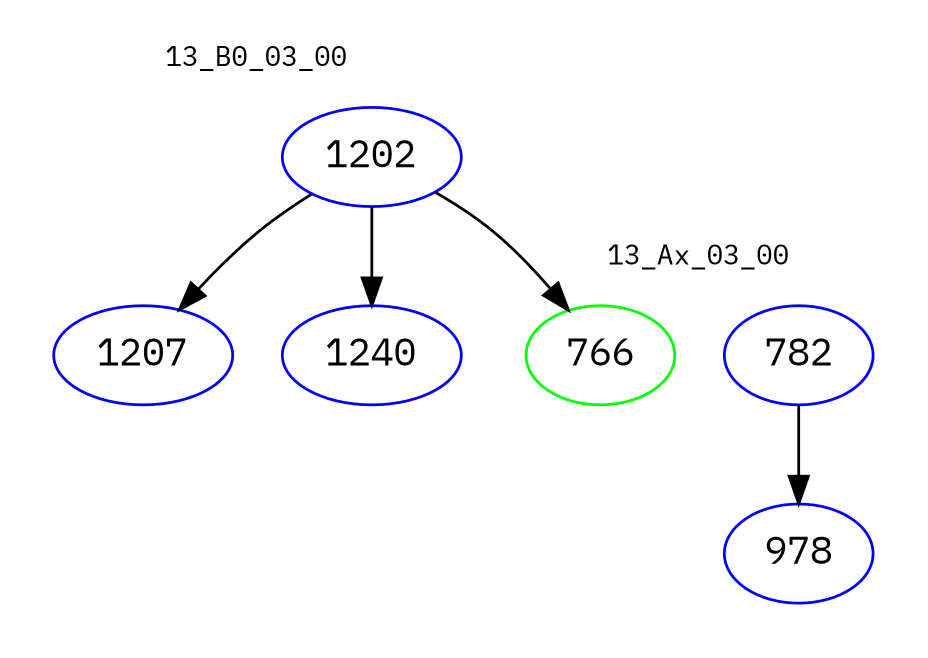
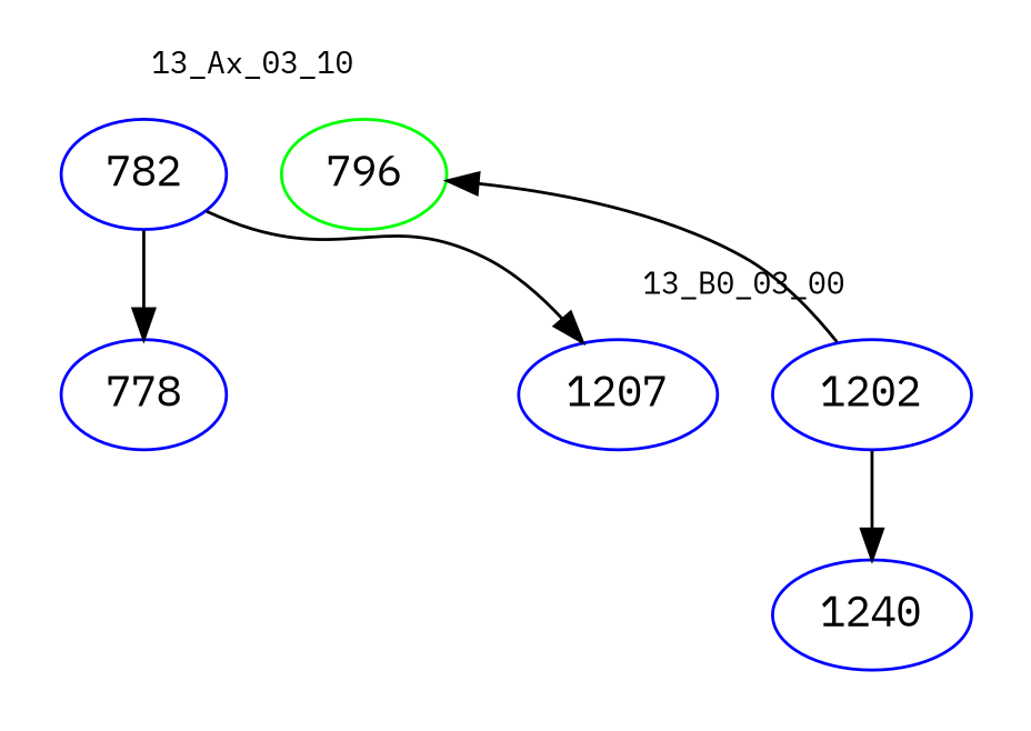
  digraph {
    fontname="IBM Plex Mono"
    node [color=blue fontname="IBM Plex Mono"]
    edge [color=black fontname="IBM Plex Mono"]
    n1 [label=782]
-   n2 [label=978]
-   n3 [color=green label=766]
+   n2 [label=778]
+   n3 [color=green label=796]
    n4 [label=1202]
    n5 [label=1207]
    n6 [label=1240]
    subgraph cluster_1 {
      color=white
      fontsize=10
-     label="13_Ax_03_00"
+     label="13_Ax_03_10"
      n1
      n2
      n3
    }
    subgraph cluster_2 {
      color=white
      fontsize=10
      label="13_B0_03_00"
      n4
      n5
      n6
    }
    n1 -> n2
    n4 -> n3
-   n4 -> n5
+   n1 -> n5
    n4 -> n6
  }
